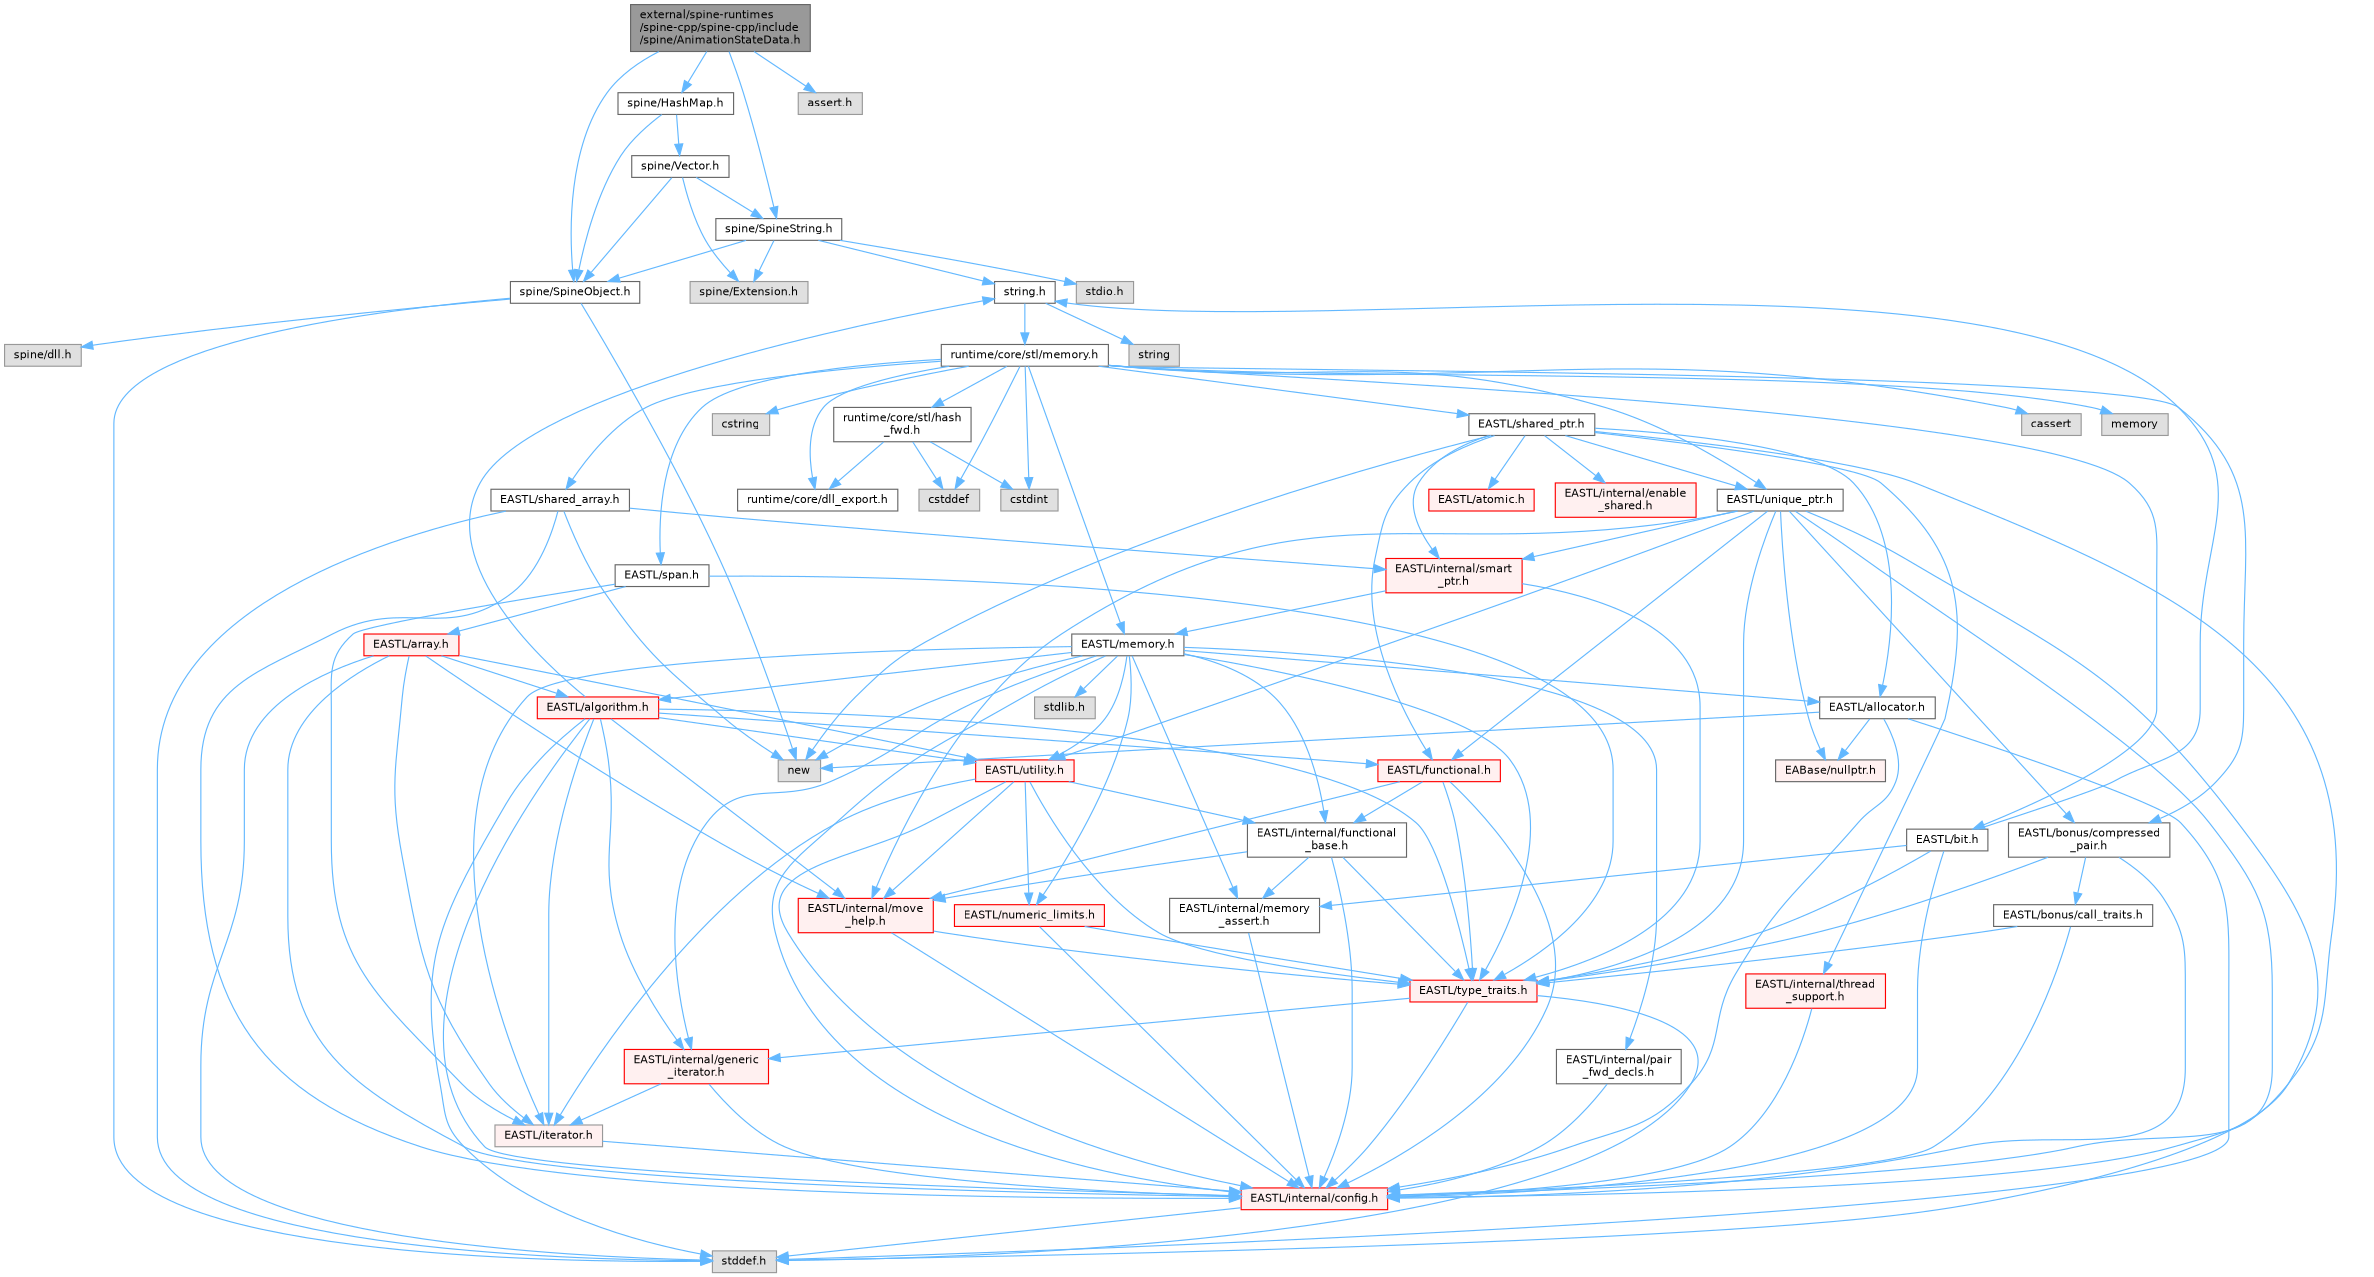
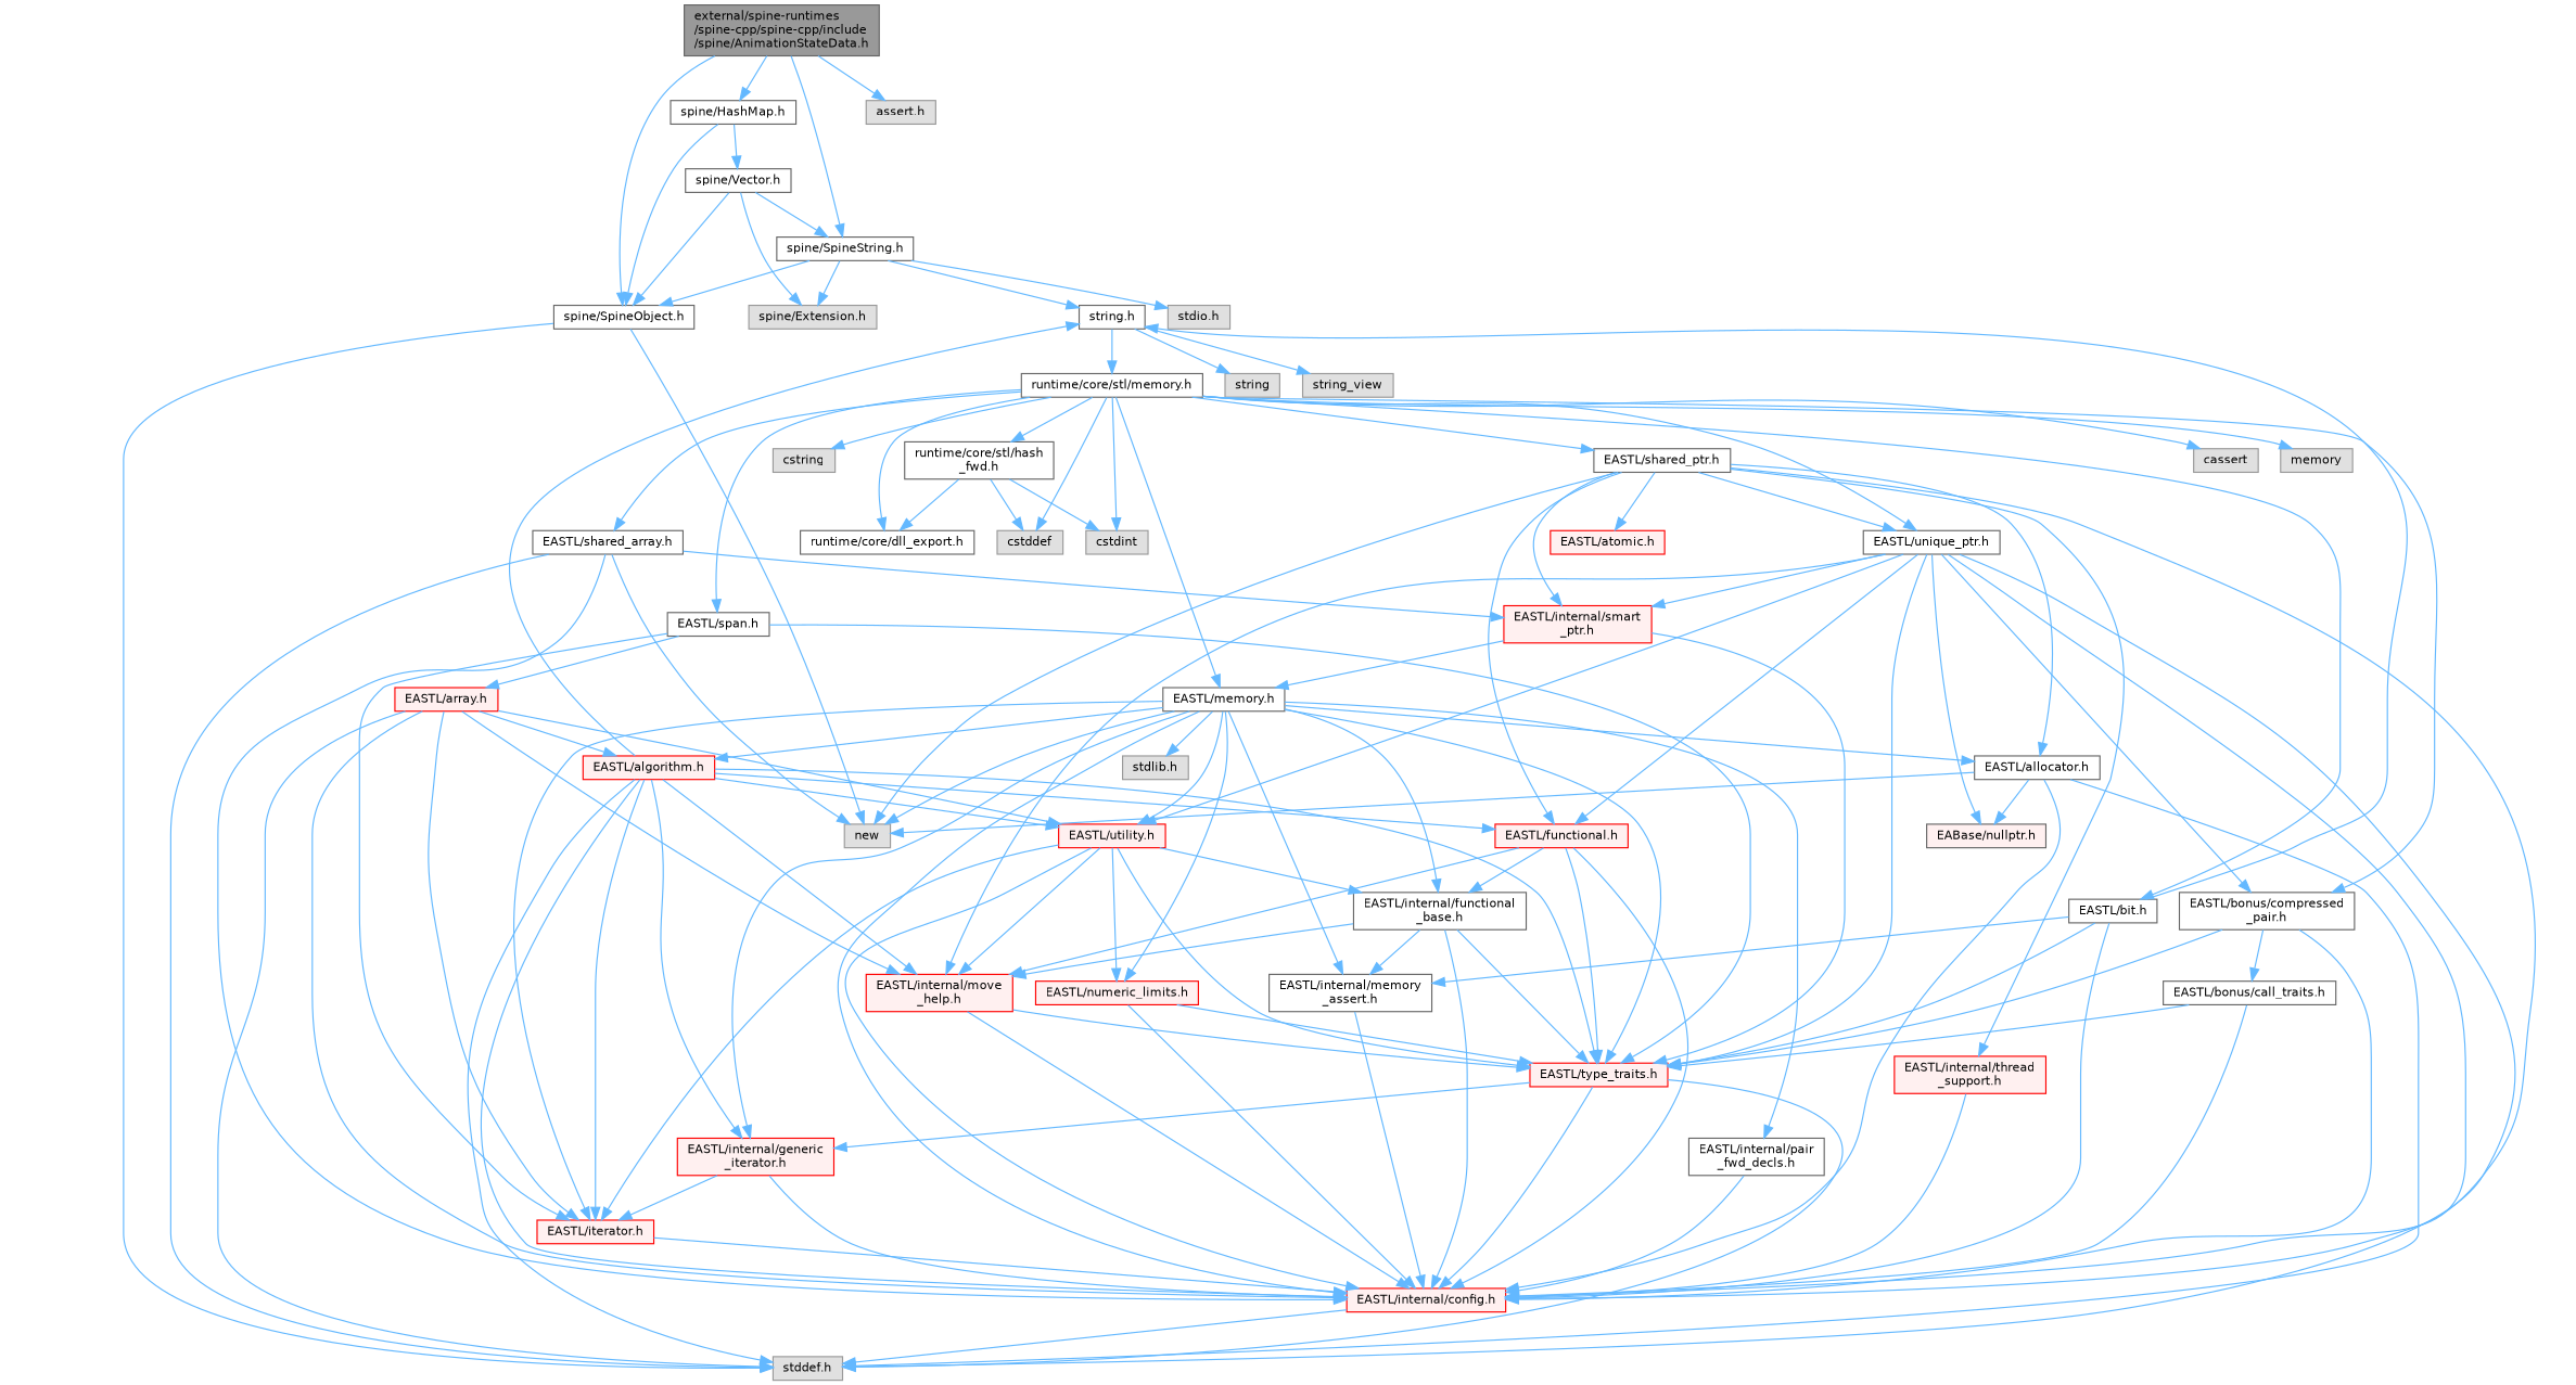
  digraph {
    node [color=grey40 fillcolor=white fontname=Helvetica fontsize=10 shape=box style=filled]
    edge [color=steelblue1 fontname=Helvetica fontsize=10 labelfontname=Helvetica labelfontsize=10 style=solid]
    n1 [color=gray40 fillcolor=grey60 fontcolor=black height=0.2 label="external/spine-runtimes\l/spine-cpp/spine-cpp/include\l/spine/AnimationStateData.h" width=0.4]
    n2 [height=0.2 label="spine/HashMap.h" width=0.4]
    n3 [height=0.2 label="spine/SpineObject.h" width=0.4]
    n4 [height=0.2 label="spine/SpineString.h" width=0.4]
    n5 [color=grey60 fillcolor="#E0E0E0" height=0.2 label="assert.h" width=0.4]
    n6 [height=0.2 label="spine/Vector.h" width=0.4]
    n7 [color=grey60 fillcolor="#E0E0E0" height=0.2 label=new width=0.4]
    n8 [color=grey60 fillcolor="#E0E0E0" height=0.2 label="stddef.h" width=0.4]
-   n9 [color=grey60 fillcolor="#E0E0E0" height=0.2 label="spine/dll.h" width=0.4]
    n10 [color=grey60 fillcolor="#E0E0E0" height=0.2 label="spine/Extension.h" width=0.4]
    n11 [height=0.2 label="string.h" width=0.4]
    n12 [color=grey60 fillcolor="#E0E0E0" height=0.2 label="stdio.h" width=0.4]
    n13 [color=grey60 fillcolor="#E0E0E0" height=0.2 label=string width=0.4]
+   n14 [color=grey60 fillcolor="#E0E0E0" height=0.2 label=string_view width=0.4]
    n15 [height=0.2 label="runtime/core/stl/memory.h" width=0.4]
    n16 [color=grey60 fillcolor="#E0E0E0" height=0.2 label=cstddef width=0.4]
    n17 [color=grey60 fillcolor="#E0E0E0" height=0.2 label=cstdint width=0.4]
    n18 [color=grey60 fillcolor="#E0E0E0" height=0.2 label=cassert width=0.4]
    n19 [color=grey60 fillcolor="#E0E0E0" height=0.2 label=memory width=0.4]
    n20 [color=grey60 fillcolor="#E0E0E0" height=0.2 label=cstring width=0.4]
    n21 [height=0.2 label="EASTL/bit.h" width=0.4]
    n22 [height=0.2 label="EASTL/memory.h" width=0.4]
    n23 [height=0.2 label="EASTL/shared_array.h" width=0.4]
    n24 [height=0.2 label="EASTL/unique_ptr.h" width=0.4]
    n25 [height=0.2 label="EASTL/bonus/compressed\l_pair.h" width=0.4]
    n26 [height=0.2 label="EASTL/shared_ptr.h" width=0.4]
    n27 [height=0.2 label="EASTL/span.h" width=0.4]
    n28 [height=0.2 label="runtime/core/dll_export.h" width=0.4]
    n29 [height=0.2 label="runtime/core/stl/hash\l_fwd.h" width=0.4]
    n30 [color=red fillcolor="#FFF0F0" height=0.2 label="EASTL/internal/config.h" width=0.4]
    n31 [height=0.2 label="EASTL/internal/memory\l_assert.h" width=0.4]
    n32 [color=red fillcolor="#FFF0F0" height=0.2 label="EASTL/type_traits.h" width=0.4]
    n33 [color=red fillcolor="#FFF0F0" height=0.2 label="EASTL/internal/generic\l_iterator.h" width=0.4]
-   n34 [color=grey60 fillcolor="#FFF0F0" height=0.2 label="EASTL/iterator.h" width=0.4]
+   n34 [color=red fillcolor="#FFF0F0" height=0.2 label="EASTL/iterator.h" width=0.4]
    n35 [height=0.2 label="EASTL/internal/pair\l_fwd_decls.h" width=0.4]
    n36 [height=0.2 label="EASTL/internal/functional\l_base.h" width=0.4]
    n37 [color=red fillcolor="#FFF0F0" height=0.2 label="EASTL/algorithm.h" width=0.4]
    n38 [color=red fillcolor="#FFF0F0" height=0.2 label="EASTL/utility.h" width=0.4]
    n39 [color=red fillcolor="#FFF0F0" height=0.2 label="EASTL/numeric_limits.h" width=0.4]
    n40 [height=0.2 label="EASTL/allocator.h" width=0.4]
    n41 [color=grey60 fillcolor="#E0E0E0" height=0.2 label="stdlib.h" width=0.4]
    n42 [color=red fillcolor="#FFF0F0" height=0.2 label="EASTL/internal/smart\l_ptr.h" width=0.4]
    n43 [color=red fillcolor="#FFF0F0" height=0.2 label="EASTL/internal/move\l_help.h" width=0.4]
    n44 [color=red fillcolor="#FFF0F0" height=0.2 label="EASTL/functional.h" width=0.4]
    n45 [fillcolor="#FFF0F0" height=0.2 label="EABase/nullptr.h" width=0.4]
    n46 [height=0.2 label="EASTL/bonus/call_traits.h" width=0.4]
    n47 [color=red fillcolor="#FFF0F0" height=0.2 label="EASTL/internal/thread\l_support.h" width=0.4]
    n48 [color=red fillcolor="#FFF0F0" height=0.2 label="EASTL/atomic.h" width=0.4]
-   n49 [color=red fillcolor="#FFF0F0" height=0.2 label="EASTL/internal/enable\l_shared.h" width=0.4]
    n50 [color=red fillcolor="#FFF0F0" height=0.2 label="EASTL/array.h" width=0.4]
    n1 -> n2
    n1 -> n3
    n1 -> n4
    n1 -> n5
    n2 -> n3
    n2 -> n6
    n3 -> n7
    n3 -> n8
-   n3 -> n9
    n4 -> n3
    n4 -> n10
    n4 -> n11
    n4 -> n12
    n6 -> n3
    n6 -> n4
    n6 -> n10
    n11 -> n13
+   n11 -> n14
    n11 -> n15
    n15 -> n16
    n15 -> n17
    n15 -> n18
    n15 -> n19
    n15 -> n20
    n15 -> n21
    n15 -> n22
    n15 -> n23
    n15 -> n24
    n15 -> n25
    n15 -> n26
    n15 -> n27
    n15 -> n28
    n15 -> n29
    n21 -> n11
    n21 -> n30
    n21 -> n31
    n21 -> n32
    n22 -> n7
    n22 -> n30
    n22 -> n31
    n22 -> n32
    n22 -> n33
    n22 -> n34
    n22 -> n35
    n22 -> n36
    n22 -> n37
    n22 -> n38
    n22 -> n39
    n22 -> n40
    n22 -> n41
    n23 -> n7
    n23 -> n8
    n23 -> n30
    n23 -> n42
    n24 -> n8
    n24 -> n25
    n24 -> n30
    n24 -> n32
    n24 -> n38
    n24 -> n42
    n24 -> n43
    n24 -> n44
    n24 -> n45
    n25 -> n30
    n25 -> n32
    n25 -> n46
    n26 -> n7
    n26 -> n24
    n26 -> n30
    n26 -> n40
    n26 -> n42
    n26 -> n44
    n26 -> n47
    n26 -> n48
-   n26 -> n49
    n27 -> n32
    n27 -> n34
    n27 -> n50
    n29 -> n16
    n29 -> n17
    n29 -> n28
    n30 -> n8
    n31 -> n30
    n32 -> n8
    n32 -> n30
    n32 -> n33
    n33 -> n30
    n33 -> n34
    n34 -> n30
    n35 -> n30
    n36 -> n30
    n36 -> n31
    n36 -> n32
    n36 -> n43
    n37 -> n8
    n37 -> n11
    n37 -> n30
    n37 -> n32
    n37 -> n33
    n37 -> n34
    n37 -> n38
    n37 -> n43
    n37 -> n44
    n38 -> n30
    n38 -> n32
    n38 -> n34
    n38 -> n36
    n38 -> n39
    n38 -> n43
    n39 -> n30
    n39 -> n32
    n40 -> n7
    n40 -> n8
    n40 -> n30
    n40 -> n45
    n42 -> n22
    n42 -> n32
    n43 -> n30
    n43 -> n32
    n44 -> n30
    n44 -> n32
    n44 -> n36
    n44 -> n43
    n46 -> n30
    n46 -> n32
    n47 -> n30
    n50 -> n8
    n50 -> n30
    n50 -> n34
    n50 -> n37
    n50 -> n38
    n50 -> n43
  }
